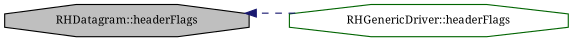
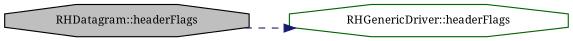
  digraph {
    rankdir=LR
    fontname="Noto Serif"
    node [fontname="Noto Serif" fontsize=10 shape=octagon style=filled]
    n1 [color=black fillcolor=grey75 fontcolor=black height=0.2 label="RHDatagram::headerFlags" width=0.4]
    n2 [color=darkgreen fillcolor=white height=0.2 label="RHGenericDriver::headerFlags" width=0.4]
-   n2 -> n1 [color=midnightblue fontname="Noto Serif" fontsize=10 labelfontname=Helvetica labelfontsize=10 style=dashed]
+   n1 -> n2 [color=midnightblue fontname="Noto Serif" fontsize=10 labelfontname=Helvetica labelfontsize=10 style=dashed]
  }
